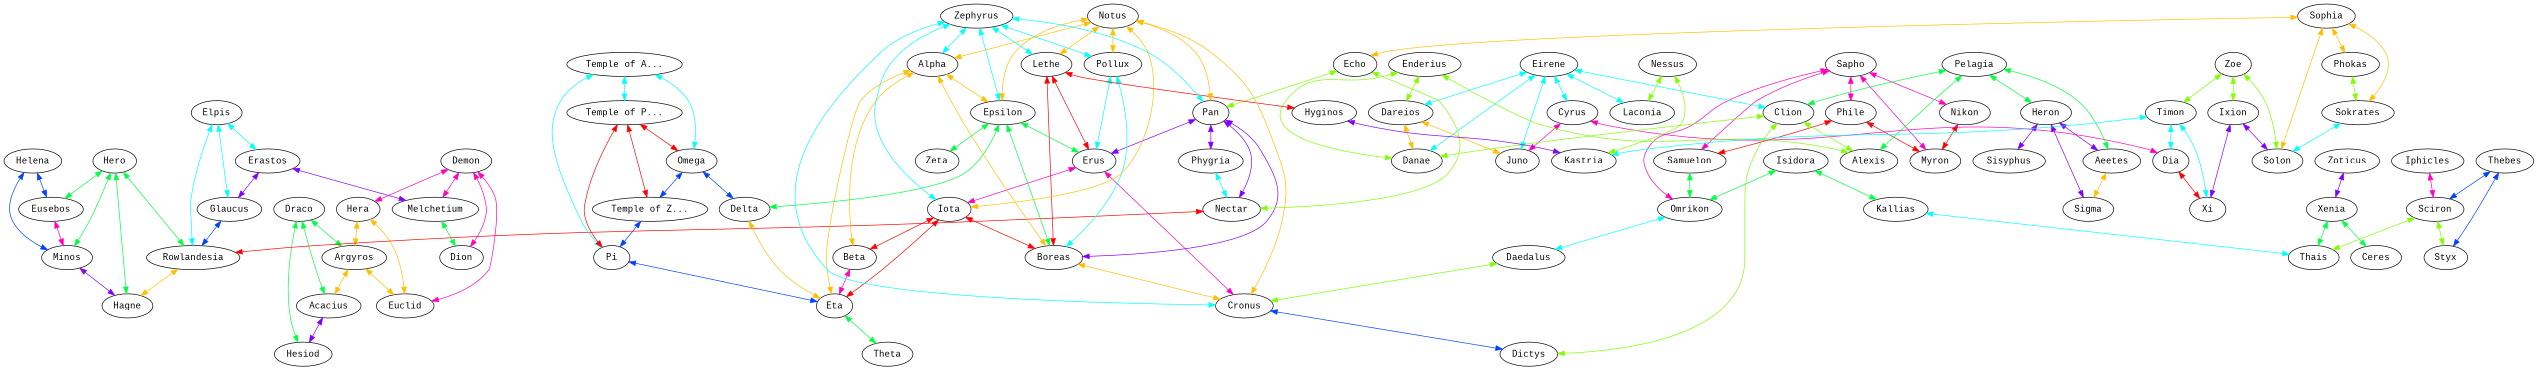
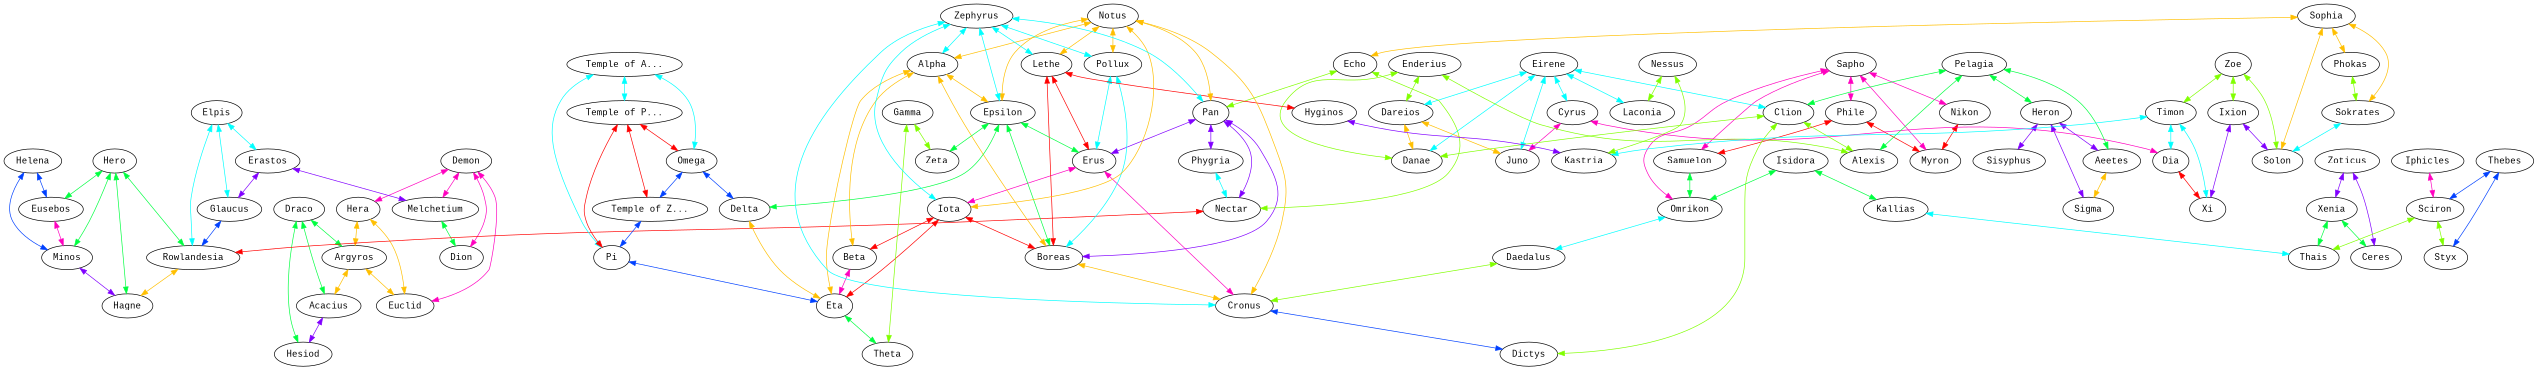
  graph {
    fontname="Liberation Mono"
    node [fontname="Liberation Mono"]
    edge [color="0.5,1,1" dir=both fontname="Liberation Mono"]
    n1 [label=Nikon]
    n2 [label=Myron]
    n3 [label=Phile]
    n4 [label=Samuelon]
    n5 [label=Omrikon]
    n6 [label=Sapho]
    n7 [label=Daedalus]
    n8 [label=Cronus]
    n9 [label=Isidora]
    n10 [label=Kallias]
    n11 [label=Thais]
    n12 [label=Xenia]
    n13 [label=Ceres]
    n14 [label=Zoticus]
    n15 [label=Juno]
    n16 [label=Cyrus]
    n17 [label=Dia]
    n18 [label=Xi]
    n19 [label=Eirene]
    n20 [label=Dareios]
    n21 [label=Danae]
    n22 [label=Clion]
    n23 [label=Laconia]
    n24 [label=Alexis]
    n25 [label=Dictys]
    n26 [label=Enderius]
    n27 [label=Pelagia]
    n28 [label=Aeetes]
    n29 [label=Heron]
    n30 [label=Sigma]
    n31 [label=Sisyphus]
    n32 [label=Hesiod]
    n33 [label=Draco]
    n34 [label=Acacius]
    n35 [label=Argyros]
    n36 [label=Euclid]
    n37 [label=Hera]
    n38 [label=Demon]
    n39 [label=Dion]
    n40 [label=Melchetium]
    n41 [label=Erastos]
    n42 [label=Glaucus]
    n43 [label=Rowlandesia]
    n44 [label=Elpis]
    n45 [label=Hagne]
    n46 [label=Hero]
    n47 [label=Minos]
    n48 [label=Eusebos]
    n49 [label=Helena]
    n50 [label=Phygria]
    n51 [label=Nectar]
    n52 [label=Pan]
    n53 [label=Boreas]
    n54 [label=Erus]
    n55 [label=Iota]
    n56 [label=Echo]
    n57 [label=Iphicles]
    n58 [label=Sciron]
    n59 [label=Styx]
    n60 [label=Thebes]
    n61 [label=Pollux]
    n62 [label=Phokas]
    n63 [label=Sokrates]
    n64 [label=Solon]
    n65 [label=Sophia]
    n66 [label=Ixion]
    n67 [label=Zoe]
    n68 [label=Timon]
    n69 [label=Kastria]
    n70 [label=Nessus]
    n71 [label=Hyginos]
    n72 [label=Lethe]
    n73 [label=Alpha]
    n74 [label=Beta]
    n75 [label=Eta]
    n76 [label=Epsilon]
    n77 [label=Theta]
    n78 [label=Delta]
    n79 [label=Zeta]
+   n80 [label=Gamma]
    n81 [label=Pi]
    n82 [label=Omega]
    n83 [label="Temple of Z..."]
    n84 [label="Temple of A..."]
    n85 [label="Temple of P..."]
    n86 [label=Notus]
    n87 [label=Zephyrus]
    n1 -- n2 [color="1,1,1"]
    n3 -- n2 [color="1,1,1"]
    n3 -- n4 [color="1,1,1"]
    n4 -- n5 [color="0.375,1,1"]
    n5 -- n7
    n6 -- n1 [color="0.875,1,1"]
    n6 -- n2 [color="0.875,1,1"]
    n6 -- n3 [color="0.875,1,1"]
    n6 -- n4 [color="0.875,1,1"]
    n6 -- n5 [color="0.875,1,1"]
    n7 -- n8 [color="0.25,1,1"]
    n8 -- n25 [color="0.625,1,1"]
    n9 -- n5 [color="0.375,1,1"]
    n9 -- n10 [color="0.375,1,1"]
    n10 -- n11
    n12 -- n11 [color="0.375,1,1"]
    n12 -- n13 [color="0.375,1,1"]
    n14 -- n12 [color="0.75,1,1"]
+   n14 -- n13 [color="0.75,1,1"]
    n16 -- n15 [color="0.875,1,1"]
    n16 -- n17 [color="0.875,1,1"]
    n17 -- n18 [color="1,1,1"]
    n19 -- n15
    n19 -- n16
    n19 -- n20
    n19 -- n21
    n19 -- n22
    n19 -- n23
    n20 -- n15 [color="0.125,1,1"]
    n20 -- n21 [color="0.125,1,1"]
    n22 -- n21 [color="0.25,1,1"]
    n22 -- n24 [color="0.25,1,1"]
    n22 -- n25 [color="0.25,1,1"]
    n26 -- n20 [color="0.25,1,1"]
    n26 -- n21 [color="0.25,1,1"]
    n26 -- n24 [color="0.25,1,1"]
    n27 -- n22 [color="0.375,1,1"]
    n27 -- n24 [color="0.375,1,1"]
    n27 -- n28 [color="0.375,1,1"]
    n27 -- n29 [color="0.375,1,1"]
    n28 -- n30 [color="0.125,1,1"]
    n29 -- n28 [color="0.75,1,1"]
    n29 -- n30 [color="0.75,1,1"]
    n29 -- n31 [color="0.75,1,1"]
    n33 -- n32 [color="0.375,1,1"]
    n33 -- n34 [color="0.375,1,1"]
    n33 -- n35 [color="0.375,1,1"]
    n34 -- n32 [color="0.75,1,1"]
    n35 -- n34 [color="0.125,1,1"]
    n35 -- n36 [color="0.125,1,1"]
    n37 -- n35 [color="0.125,1,1"]
    n37 -- n36 [color="0.125,1,1"]
    n38 -- n36 [color="0.875,1,1"]
    n38 -- n37 [color="0.875,1,1"]
    n38 -- n39 [color="0.875,1,1"]
    n38 -- n40 [color="0.875,1,1"]
    n40 -- n39 [color="0.375,1,1"]
    n41 -- n40 [color="0.75,1,1"]
    n41 -- n42 [color="0.75,1,1"]
    n42 -- n43 [color="0.625,1,1"]
    n43 -- n45 [color="0.125,1,1"]
    n44 -- n41
    n44 -- n42
    n44 -- n43
    n46 -- n43 [color="0.375,1,1"]
    n46 -- n45 [color="0.375,1,1"]
    n46 -- n47 [color="0.375,1,1"]
    n46 -- n48 [color="0.375,1,1"]
    n47 -- n45 [color="0.75,1,1"]
    n48 -- n47 [color="0.875,1,1"]
    n49 -- n47 [color="0.625,1,1"]
    n49 -- n48 [color="0.625,1,1"]
    n50 -- n51
    n51 -- n43 [color="1,1,1"]
    n52 -- n50 [color="0.75,1,1"]
    n52 -- n51 [color="0.75,1,1"]
    n52 -- n53 [color="0.75,1,1"]
    n52 -- n54 [color="0.75,1,1"]
    n53 -- n8 [color="0.125,1,1"]
    n54 -- n8 [color="0.875,1,1"]
    n54 -- n55 [color="0.875,1,1"]
    n55 -- n53 [color="1,1,1"]
    n55 -- n74 [color="1,1,1"]
    n55 -- n75 [color="1,1,1"]
    n56 -- n51 [color="0.25,1,1"]
    n56 -- n52 [color="0.25,1,1"]
    n57 -- n58 [color="0.875,1,1"]
    n58 -- n11 [color="0.25,1,1"]
    n58 -- n59 [color="0.25,1,1"]
    n60 -- n58 [color="0.625,1,1"]
    n60 -- n59 [color="0.625,1,1"]
    n61 -- n53
    n61 -- n54
    n62 -- n63 [color="0.25,1,1"]
    n63 -- n64
    n65 -- n56 [color="0.125,1,1"]
    n65 -- n62 [color="0.125,1,1"]
    n65 -- n63 [color="0.125,1,1"]
    n65 -- n64 [color="0.125,1,1"]
    n66 -- n18 [color="0.75,1,1"]
    n66 -- n64 [color="0.75,1,1"]
    n67 -- n64 [color="0.25,1,1"]
    n67 -- n66 [color="0.25,1,1"]
    n67 -- n68 [color="0.25,1,1"]
    n68 -- n17
    n68 -- n18
    n68 -- n69
    n70 -- n23 [color="0.25,1,1"]
    n70 -- n69 [color="0.25,1,1"]
    n71 -- n69 [color="0.75,1,1"]
    n72 -- n53 [color="1,1,1"]
    n72 -- n54 [color="1,1,1"]
    n72 -- n71 [color="1,1,1"]
    n73 -- n53 [color="0.125,1,1"]
    n73 -- n74 [color="0.125,1,1"]
    n73 -- n75 [color="0.125,1,1"]
    n73 -- n76 [color="0.125,1,1"]
    n74 -- n75 [color="0.875,1,1"]
    n75 -- n77 [color="0.375,1,1"]
    n76 -- n53 [color="0.375,1,1"]
    n76 -- n54 [color="0.375,1,1"]
    n76 -- n78 [color="0.375,1,1"]
    n76 -- n79 [color="0.375,1,1"]
    n78 -- n75 [color="0.125,1,1"]
+   n80 -- n77 [color="0.25,1,1"]
+   n80 -- n79 [color="0.25,1,1"]
    n81 -- n75 [color="0.625,1,1"]
    n82 -- n78 [color="0.625,1,1"]
    n82 -- n83 [color="0.625,1,1"]
    n83 -- n81 [color="0.625,1,1"]
    n84 -- n81
    n84 -- n82
    n84 -- n85
    n85 -- n81 [color="1,1,1"]
    n85 -- n82 [color="1,1,1"]
    n85 -- n83 [color="1,1,1"]
    n86 -- n8 [color="0.125,1,1"]
    n86 -- n52 [color="0.125,1,1"]
    n86 -- n55 [color="0.125,1,1"]
    n86 -- n61 [color="0.125,1,1"]
    n86 -- n72 [color="0.125,1,1"]
    n86 -- n73 [color="0.125,1,1"]
    n86 -- n76 [color="0.125,1,1"]
    n87 -- n8
    n87 -- n52
    n87 -- n55
    n87 -- n61
    n87 -- n72
    n87 -- n73
    n87 -- n76
  }
